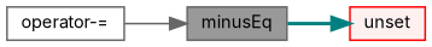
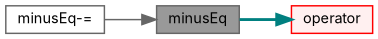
  digraph {
    fontname=Inter
    rankdir=RL
    node [fontname=Inter fontsize=10 shape=box style=filled]
    edge [dir=back fontname=Inter fontsize=10 labelfontname=Helvetica labelfontsize=10]
    n1 [color=gray40 fillcolor=grey60 fontcolor=black height=0.2 label=minusEq width=0.4]
-   n2 [color=grey40 fillcolor=white height=0.2 label="operator-=" width=0.4]
-   n3 [color=red fillcolor="#FFF0F0" height=0.2 label=unset width=0.4]
+   n2 [color=grey40 fillcolor=white height=0.2 label="minusEq-=" width=0.4]
+   n3 [color=red fillcolor="#FFF0F0" height=0.2 label=operator width=0.4]
    n1 -> n2 [color=gray40 style=solid]
    n3 -> n1 [color=teal style=bold]
  }
